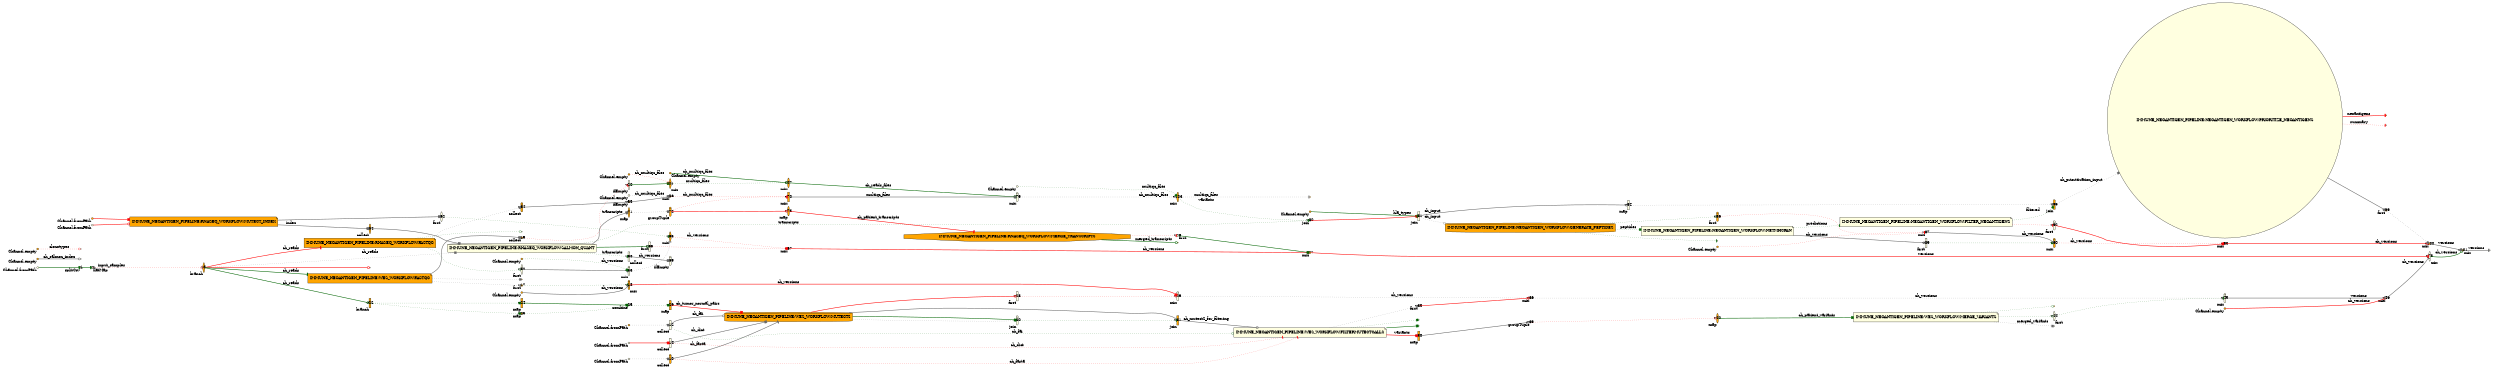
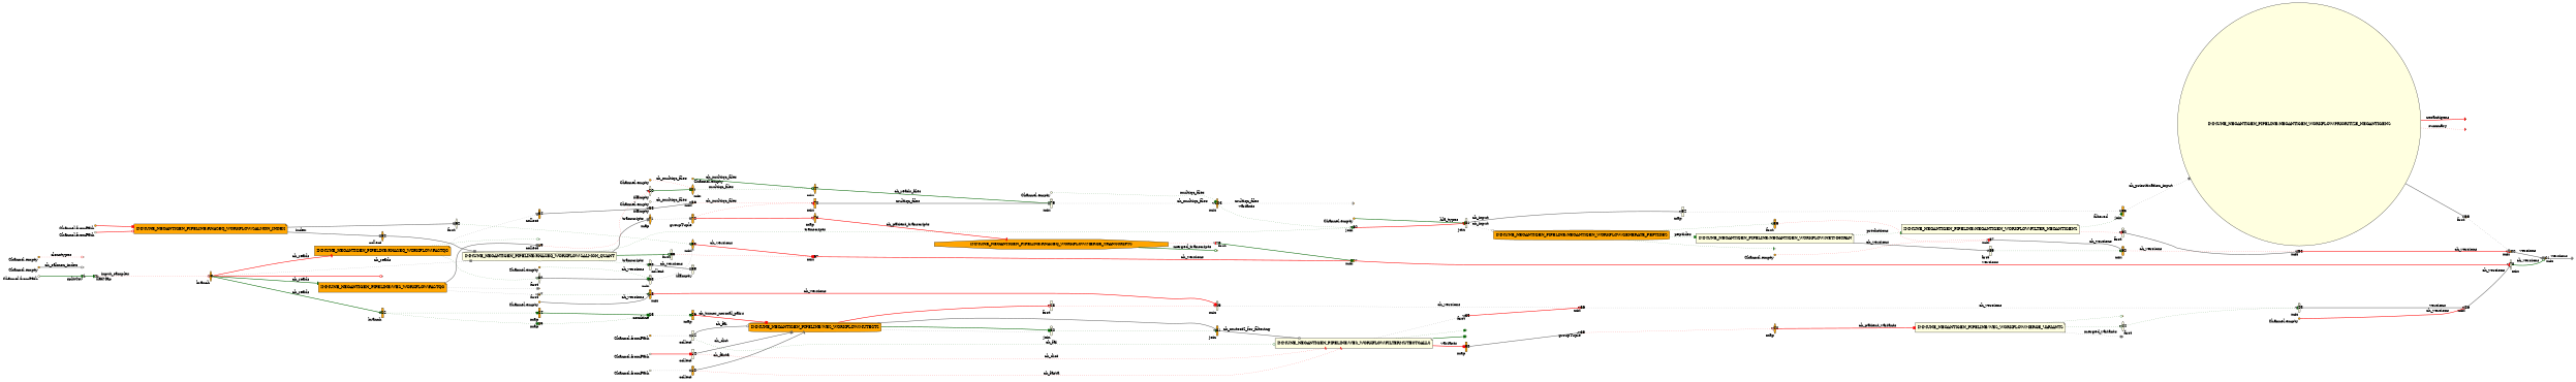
  digraph {
    rankdir=LR
    node [fillcolor=orange fixedsize=true shape=point style=filled]
    edge [arrowhead=box color=gray40 style=dotted]
    v0 [fillcolor=lightyellow width=0.1 xlabel="Channel.fromPath"]
    v1 [fillcolor=lightyellow shape=circle width=0.1 xlabel=splitCsv]
    v2 [fillcolor=lightyellow shape=circle width=0.1 xlabel=flatMap]
    v5 [shape=octagon width=0.1 xlabel=branch]
    n5 [label="IMMUNE_NEOANTIGEN_PIPELINE:RNASEQ_WORKFLOW:FASTQC" shape=note fixedsize=""]
    v6 [fillcolor=lightyellow fixedsize=""]
    n7 [label="IMMUNE_NEOANTIGEN_PIPELINE:WES_WORKFLOW:FASTQC" shape=note fixedsize=""]
    v22 [shape=note width=0.1 xlabel=branch]
    n9 [fillcolor=lightyellow label="IMMUNE_NEOANTIGEN_PIPELINE:RNASEQ_WORKFLOW:SALMON_QUANT" shape=cylinder fixedsize=""]
    v51 [fillcolor=lightyellow fixedsize=""]
    v54 [shape=cylinder width=0.1 xlabel=collect]
    v52 [fillcolor=lightyellow shape=octagon width=0.1 xlabel=first]
    v16 [fixedsize=""]
    v19 [shape=circle width=0.1 xlabel=collect]
    v17 [shape=circle width=0.1 xlabel=first]
    v24 [shape=note width=0.1 xlabel=map]
    v23 [shape=circle width=0.1 xlabel=map]
    v80 [fillcolor=lightyellow shape=circle width=0.1 xlabel=join]
    v68 [fillcolor=lightyellow shape=note width=0.1 xlabel=collect]
    v66 [fillcolor=lightyellow shape=note width=0.1 xlabel=first]
    v71 [shape=octagon width=0.1 xlabel=map]
    v3 [width=0.1 xlabel="Channel.empty"]
    v46 [fillcolor=lightyellow shape=circle width=0.1 xlabel=mix]
    v78 [fillcolor=lightyellow shape=octagon width=0.1 xlabel=mix]
    v101 [shape=circle width=0.1 xlabel=mix]
    v4 [width=0.1 xlabel="Channel.empty"]
    v47 [shape=octagon width=0.1 xlabel=mix]
    v79 [fillcolor=lightyellow shape=cylinder width=0.1 xlabel=mix]
    v103 [shape=octagon width=0.1 xlabel=mix]
    v55 [shape=circle width=0.1 xlabel=ifEmpty]
    v53 [fillcolor=lightyellow shape=cylinder width=0.1 xlabel=mix]
    v20 [fillcolor=lightyellow shape=octagon width=0.1 xlabel=ifEmpty]
    v18 [shape=cylinder width=0.1 xlabel=mix]
    v7 [width=0.1 xlabel="Channel.empty"]
    v29 [fillcolor=lightyellow shape=cylinder width=0.1 xlabel=mix]
    v36 [shape=circle width=0.1 xlabel=mix]
    v8 [width=0.1 xlabel="Channel.empty"]
    v21 [shape=octagon width=0.1 xlabel=mix]
    v9 [fillcolor=lightyellow width=0.1 xlabel="Channel.fromPath"]
    v10 [shape=cylinder width=0.1 xlabel=collect]
    n41 [label="IMMUNE_NEOANTIGEN_PIPELINE:WES_WORKFLOW:MUTECT2" shape=cylinder fixedsize=""]
    n42 [fillcolor=lightyellow label="IMMUNE_NEOANTIGEN_PIPELINE:WES_WORKFLOW:FILTERMUTECTCALLS" shape=note fixedsize=""]
    v30 [fillcolor=lightyellow shape=cylinder width=0.1 xlabel=join]
    v31 [shape=note width=0.1 xlabel=join]
    v28 [fillcolor=lightyellow shape=note width=0.1 xlabel=first]
    v38 [shape=note width=0.1 xlabel=map]
    v34 [fillcolor=lightyellow fixedsize=""]
    v33 [fillcolor=lightyellow fixedsize=""]
    v35 [fillcolor=lightyellow shape=circle width=0.1 xlabel=first]
    v11 [width=0.1 xlabel="Channel.fromPath"]
    v12 [fillcolor=lightyellow shape=note width=0.1 xlabel=collect]
    v13 [fillcolor=lightyellow width=0.1 xlabel="Channel.fromPath"]
    v14 [fillcolor=lightyellow shape=note width=0.1 xlabel=collect]
    v45 [fillcolor=lightyellow shape=cylinder width=0.1 xlabel=mix]
    v25 [fillcolor=lightyellow shape=circle width=0.1 xlabel=combine]
    v26 [shape=note width=0.1 xlabel=map]
    v39 [fillcolor=lightyellow shape=circle width=0.1 xlabel=groupTuple]
    v81 [fillcolor=lightyellow shape=note width=0.1 xlabel=join]
    v40 [shape=octagon width=0.1 xlabel=map]
    v37 [width=0.1 xlabel="Channel.empty"]
    n61 [label="IMMUNE_NEOANTIGEN_PIPELINE:NEOANTIGEN_WORKFLOW:GENERATE_PEPTIDES" shape=cylinder fixedsize=""]
    v94 [fillcolor=lightyellow shape=note width=0.1 xlabel=map]
    n63 [fillcolor=lightyellow label="IMMUNE_NEOANTIGEN_PIPELINE:NEOANTIGEN_WORKFLOW:NETMHCPAN" shape=note fixedsize=""]
    v85 [fillcolor=lightyellow fixedsize=""]
    v86 [shape=cylinder width=0.1 xlabel=first]
    v95 [shape=note width=0.1 xlabel=join]
    n67 [fillcolor=lightyellow label="IMMUNE_NEOANTIGEN_PIPELINE:WES_WORKFLOW:MERGE_VARIANTS" shape=note fixedsize=""]
    v43 [fillcolor=lightyellow fixedsize=""]
    v42 [fixedsize=""]
    v44 [fillcolor=lightyellow shape=octagon width=0.1 xlabel=first]
    v102 [fillcolor=lightyellow fixedsize=""]
    v104 [fixedsize=""]
    v48 [width=0.1 xlabel="Channel.empty"]
    v63 [shape=octagon width=0.1 xlabel=mix]
    v67 [fillcolor=lightyellow shape=circle width=0.1 xlabel=mix]
    v49 [fillcolor=lightyellow width=0.1 xlabel="Channel.empty"]
    v56 [shape=circle width=0.1 xlabel=mix]
    v70 [shape=note width=0.1 xlabel=mix]
    v77 [shape=circle width=0.1 xlabel=mix]
    v57 [width=0.1 xlabel="Channel.empty"]
    v58 [fillcolor=lightyellow fixedsize=""]
    v59 [fillcolor=lightyellow width=0.1 xlabel="Channel.fromPath"]
-   n83 [label="IMMUNE_NEOANTIGEN_PIPELINE:RNASEQ_WORKFLOW:MUTECT_INDEX" shape=note fixedsize=""]
+   n83 [label="IMMUNE_NEOANTIGEN_PIPELINE:RNASEQ_WORKFLOW:SALMON_INDEX" shape=note fixedsize=""]
    v64 [shape=octagon width=0.1 xlabel=collect]
    v62 [fillcolor=lightyellow shape=octagon width=0.1 xlabel=first]
    v60 [width=0.1 xlabel="Channel.fromPath"]
    v69 [fillcolor=lightyellow shape=cylinder width=0.1 xlabel=ifEmpty]
    v72 [shape=cylinder width=0.1 xlabel=groupTuple]
    v73 [shape=octagon width=0.1 xlabel=map]
    n90 [label="IMMUNE_NEOANTIGEN_PIPELINE:RNASEQ_WORKFLOW:MERGE_TRANSCRIPTS" shape=octagon fixedsize=""]
    v75 [fixedsize=""]
    v76 [fillcolor=lightyellow shape=circle width=0.1 xlabel=first]
    n93 [fillcolor=lightyellow label="IMMUNE_NEOANTIGEN_PIPELINE:NEOANTIGEN_WORKFLOW:FILTER_NEOANTIGENS" shape=note fixedsize=""]
    v89 [fillcolor=lightyellow shape=note width=0.1 xlabel=first]
    v87 [fillcolor=lightyellow shape=circle width=0.1 xlabel=mix]
    v82 [width=0.1 xlabel="Channel.empty"]
    v90 [shape=cylinder width=0.1 xlabel=mix]
    v93 [fillcolor=lightyellow shape=circle width=0.1 xlabel=mix]
    v83 [fillcolor=lightyellow width=0.1 xlabel="Channel.empty"]
    v92 [fillcolor=lightyellow shape=cylinder width=0.1 xlabel=first]
    v100 [shape=circle width=0.1 xlabel=mix]
    n102 [fillcolor=lightyellow label="IMMUNE_NEOANTIGEN_PIPELINE:NEOANTIGEN_WORKFLOW:PRIORITIZE_NEOANTIGENS" shape=circle fixedsize=""]
    v98 [fixedsize=""]
    v97 [fillcolor=lightyellow fixedsize=""]
    v99 [shape=circle width=0.1 xlabel=first]
    v105 [width=0.1 xlabel="Channel.empty"]
    v106 [fillcolor=lightyellow fixedsize=""]
    v0 -> v1 [arrowhead=tee color=darkgreen style=bold]
    v1 -> v2 [arrowhead=tee color=darkgreen style=bold]
    v2 -> v5 [arrowhead=odot color=red label=input_samples]
    v5 -> n5 [arrowhead=tee color=red label=ch_reads style=bold]
    v5 -> v6 [arrowhead=odot color=red style=bold]
    v5 -> n7 [arrowhead=tee color=darkgreen label=ch_reads style=bold]
    v5 -> v22 [arrowhead=odot color=darkgreen label=ch_reads style=bold]
    v5 -> n9 [label=ch_reads]
    n5 -> v51 [arrowhead=odot color=darkgreen]
    n5 -> v54
    n5 -> v52 [arrowhead=odot color=darkgreen]
    n7 -> v16
    n7 -> v19 [style=bold]
    n7 -> v17 [arrowhead=tee]
    v22 -> v24 [color=darkgreen]
    v22 -> v23 [color=darkgreen]
    n9 -> v80 [arrowhead=tee color=darkgreen label=transcripts]
    n9 -> v68 [arrowhead=tee color=darkgreen label=transcripts]
    n9 -> v66 [arrowhead=odot color=darkgreen style=bold]
    n9 -> v71 [label=transcripts style=bold]
    v54 -> v55 [arrowhead=odot style=bold]
    v52 -> v53 [arrowhead=tee style=bold]
    v19 -> v20 [arrowhead=tee color=red]
    v17 -> v18 [arrowhead=tee color=darkgreen]
    v24 -> v25 [color=darkgreen style=bold]
    v23 -> v25 [arrowhead=tee color=darkgreen]
    v80 -> v81 [color=red style=bold]
    v68 -> v69 [style=bold]
    v66 -> v67 [arrowhead=tee color=red]
    v71 -> v72
    v3 -> v46 [arrowhead=odot color=red label=ch_versions style=bold]
    v46 -> v78 [arrowhead=tee label=ch_versions style=bold]
    v78 -> v101 [arrowhead=odot color=darkgreen label=ch_versions style=bold]
    v101 -> v102 [arrowhead=tee label=versions style=bold]
    v4 -> v47 [arrowhead=odot color=darkgreen label=ch_multiqc_files style=bold]
    v47 -> v79 [color=darkgreen label=ch_reads_files style=bold]
    v79 -> v103 [arrowhead=odot label=ch_multiqc_files]
    v103 -> v80 [arrowhead=odot color=darkgreen label=variants]
    v103 -> v104 [arrowhead=tee label=multiqc_files]
    v55 -> v56 [arrowhead=tee style=bold]
    v53 -> v63 [arrowhead=tee label=ch_versions]
    v20 -> v21 [color=darkgreen style=bold]
    v18 -> v29 [color=red label=ch_versions style=bold]
    v7 -> v18 [arrowhead=tee label=ch_versions style=bold]
    v29 -> v36 [arrowhead=tee label=ch_versions]
    v36 -> v45 [label=ch_versions]
    v8 -> v21 [arrowhead=odot color=red label=ch_multiqc_files]
    v21 -> v47 [arrowhead=odot color=darkgreen label=multiqc_files]
    v9 -> v10
    v10 -> n41 [arrowhead=tee label=ch_fasta style=bold]
    v10 -> n42 [arrowhead=tee color=red label=ch_fasta]
    n41 -> v30 [arrowhead=odot]
    n41 -> v30 [color=darkgreen style=bold]
    n41 -> v31 [arrowhead=odot style=bold]
    n41 -> v28 [arrowhead=odot color=red style=bold]
    n42 -> v38 [color=red label=variants style=bold]
    n42 -> v34 [color=darkgreen]
    n42 -> v33 [color=darkgreen style=bold]
    n42 -> v35 [arrowhead=tee]
    v30 -> v31 [arrowhead=tee color=darkgreen]
    v31 -> n42 [arrowhead=odot label=ch_mutect2_for_filtering style=bold]
    v28 -> v29 [arrowhead=odot color=red]
    v38 -> v39 [arrowhead=odot style=bold]
    v35 -> v36 [arrowhead=odot color=red style=bold]
    v11 -> v12
    v12 -> n41 [arrowhead=odot label=ch_fai style=bold]
    v12 -> n42 [arrowhead=odot color=darkgreen label=ch_fai]
    v13 -> v14 [color=red style=bold]
    v14 -> n41 [label=ch_dict style=bold]
    v14 -> n42 [arrowhead=tee color=red label=ch_dict]
    v45 -> v46 [arrowhead=tee label=versions style=bold]
    v25 -> v26 [color=darkgreen]
    v26 -> n41 [color=red label=ch_tumor_normal_pairs style=bold]
    v39 -> v40 [arrowhead=odot color=red]
    v81 -> n61 [arrowhead=odot label=ch_input]
    v81 -> v94 [arrowhead=odot label=ch_input style=bold]
-   v40 -> n67 [color=darkgreen label=ch_patient_variants style=bold]
+   v40 -> n67 [color=red label=ch_patient_variants style=bold]
    v37 -> v81 [arrowhead=tee color=darkgreen label=hla_types style=bold]
    n61 -> n63 [color=darkgreen label=peptides]
    n61 -> v85 [arrowhead=tee color=darkgreen]
    n61 -> v86 [arrowhead=odot color=darkgreen]
    v94 -> v95 [arrowhead=tee]
    n63 -> n93 [arrowhead=tee color=darkgreen label=predictions]
    n63 -> v89 [arrowhead=odot style=bold]
    v86 -> v87 [arrowhead=tee color=red]
    v95 -> n102 [label=ch_prioritization_input]
    n67 -> v43 [label=merged_variants]
    n67 -> v42 [arrowhead=odot color=darkgreen]
    n67 -> v44 [arrowhead=odot color=darkgreen]
    v44 -> v45 [arrowhead=tee color=darkgreen]
    v48 -> v53 [color=darkgreen label=ch_versions]
-   v63 -> v67 [color=red label=ch_versions]
+   v63 -> v67 [color=red label=ch_versions style=bold]
    v67 -> v77 [arrowhead=odot color=red label=ch_versions style=bold]
    v49 -> v56 [label=ch_multiqc_files]
    v56 -> v70 [arrowhead=tee color=red label=ch_multiqc_files]
    v70 -> v79 [label=multiqc_files style=bold]
    v77 -> v78 [arrowhead=tee color=red label=versions style=bold]
    v57 -> v58 [arrowhead=odot label=ch_salmon_index style=bold]
    v59 -> n83 [arrowhead=odot color=red style=bold]
    n83 -> v64 [label=index style=bold]
    n83 -> v62 [style=bold]
    v64 -> n9 [style=bold]
    v62 -> v63 [arrowhead=tee color=darkgreen]
    v60 -> n83 [color=red style=bold]
    v72 -> v70 [arrowhead=tee color=red]
    v72 -> v73 [arrowhead=odot color=red style=bold]
    v73 -> n90 [arrowhead=tee color=red label=ch_patient_transcripts style=bold]
    n90 -> v75 [arrowhead=odot color=darkgreen label=merged_transcripts style=bold]
    n90 -> v76 [arrowhead=tee color=red]
    v76 -> v77 [color=darkgreen style=bold]
    n93 -> v95 [color=darkgreen label=filtered]
    n93 -> v92 [arrowhead=tee color=red]
    v89 -> v90 [color=darkgreen]
    v87 -> v90 [arrowhead=tee label=ch_versions style=bold]
    v82 -> v87 [arrowhead=tee color=red label=ch_versions]
    v90 -> v93 [arrowhead=tee color=red label=ch_versions]
    v93 -> v100 [arrowhead=odot color=red label=ch_versions style=bold]
    v83 -> v103 [color=darkgreen label=multiqc_files]
-   v92 -> v93 [color=red style=bold]
+   v92 -> v93 [style=bold]
    v100 -> v101 [label=versions style=bold]
    n102 -> v98 [arrowhead=tee color=red label=neoantigens style=bold]
    n102 -> v97 [arrowhead=tee color=red label=summary]
    n102 -> v99 [arrowhead=odot style=bold]
    v99 -> v100
    v105 -> v106 [arrowhead=odot color=red label=clonotypes]
  }
